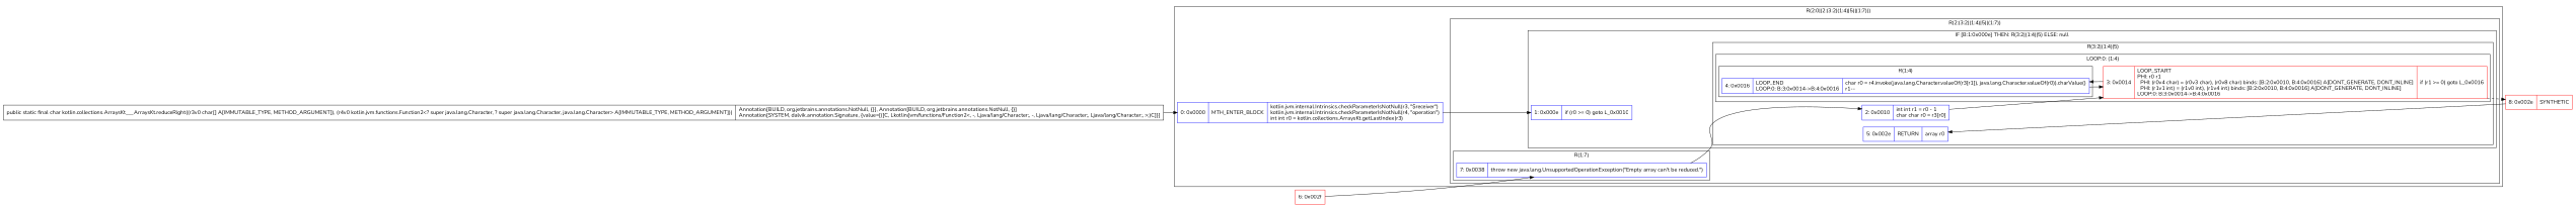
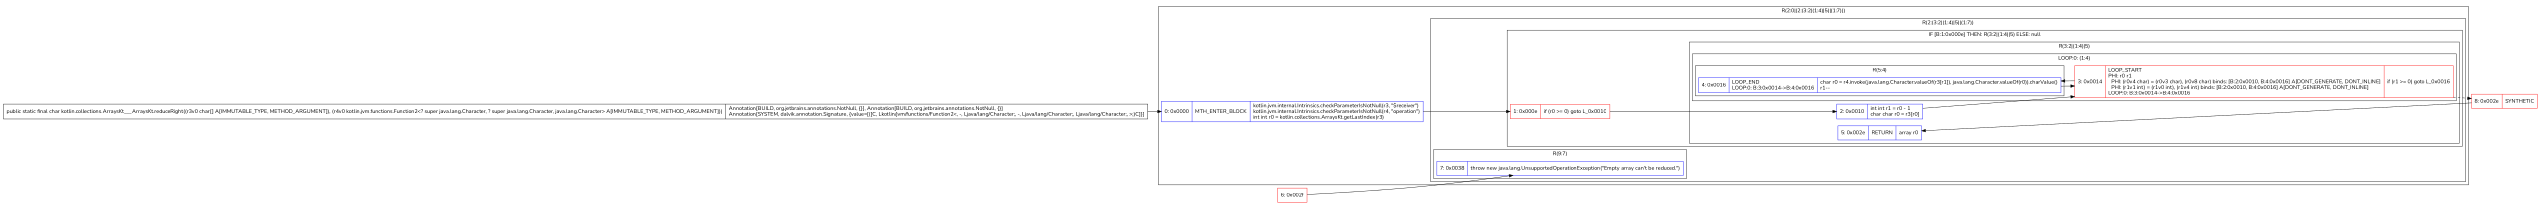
  digraph {
    fontname=Nunito
    rankdir=LR
    node [color=blue fontname=Nunito shape=record]
    edge [fontname=Nunito]
    n1 [label="{4\:\ 0x0016|LOOP_END\lLOOP:0: B:3:0x0014\-\>B:4:0x0016\l|char r0 = r4.invoke(java.lang.Character.valueOf(r3[r1]), java.lang.Character.valueOf(r0)).charValue()\lr1\-\-\l}"]
    n2 [color=red label="{3\:\ 0x0014|LOOP_START\lPHI: r0 r1 \l  PHI: (r0v4 char) = (r0v3 char), (r0v8 char) binds: [B:2:0x0010, B:4:0x0016] A[DONT_GENERATE, DONT_INLINE]\l  PHI: (r1v1 int) = (r1v0 int), (r1v4 int) binds: [B:2:0x0010, B:4:0x0016] A[DONT_GENERATE, DONT_INLINE]\lLOOP:0: B:3:0x0014\-\>B:4:0x0016\l|if (r1 \>= 0) goto L_0x0016\l}"]
    n3 [label="{2\:\ 0x0010|int int r1 = r0 \- 1\lchar char r0 = r3[r0]\l}"]
    n4 [label="{5\:\ 0x002e|RETURN\l|array r0\l}"]
-   n5 [label="{1\:\ 0x000e|if (r0 \>= 0) goto L_0x0010\l}"]
+   n5 [color=red label="{1\:\ 0x000e|if (r0 \>= 0) goto L_0x0010\l}"]
    n6 [label="{7\:\ 0x0038|throw new java.lang.UnsupportedOperationException(\"Empty array can't be reduced.\")\l}"]
    n7 [label="{0\:\ 0x0000|MTH_ENTER_BLOCK\l|kotlin.jvm.internal.Intrinsics.checkParameterIsNotNull(r3, \"$receiver\")\lkotlin.jvm.internal.Intrinsics.checkParameterIsNotNull(r4, \"operation\")\lint int r0 = kotlin.collections.ArraysKt.getLastIndex(r3)\l}"]
    n8 [color=red label="{8\:\ 0x002e|SYNTHETIC\l}"]
    n9 [color=red label="{6\:\ 0x002f}"]
    n10 [label="{public static final char kotlin.collections.ArraysKt___ArraysKt.reduceRight((r3v0 char[] A[IMMUTABLE_TYPE, METHOD_ARGUMENT]), (r4v0 kotlin.jvm.functions.Function2\<? super java.lang.Character, ? super java.lang.Character, java.lang.Character\> A[IMMUTABLE_TYPE, METHOD_ARGUMENT]))  | Annotation[BUILD, org.jetbrains.annotations.NotNull, \{\}], Annotation[BUILD, org.jetbrains.annotations.NotNull, \{\}]\lAnnotation[SYSTEM, dalvik.annotation.Signature, \{value=[([C, Lkotlin\/jvm\/functions\/Function2\<, \-, Ljava\/lang\/Character;, \-, Ljava\/lang\/Character;, Ljava\/lang\/Character;, \>;)C]\}]\l}" color=""]
    subgraph cluster_1 {
      label="R(2:0|(2:(3:2|(1:4)|5)|(1:7)))"
      n7
      subgraph cluster_2 {
        label="R(2:(3:2|(1:4)|5)|(1:7))"
        subgraph cluster_3 {
          label="IF [B:1:0x000e] THEN: R(3:2|(1:4)|5) ELSE: null"
          n5
          subgraph cluster_4 {
            label="R(3:2|(1:4)|5)"
            n3
            n4
            subgraph cluster_5 {
              label="LOOP:0: (1:4)"
              n2
              subgraph cluster_6 {
-               label="R(1:4)"
+               label="R(5:4)"
                n1
              }
            }
          }
        }
        subgraph cluster_7 {
-         label="R(1:7)"
+         label="R(9:7)"
          n6
        }
      }
    }
    n1 -> n2
    n2 -> n1
    n2 -> n8 [style=dashed]
    n3 -> n2
-   n6 -> n3
+   n5 -> n3
    n7 -> n5
    n8 -> n4
    n9 -> n6
    n10 -> n7
  }
